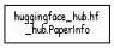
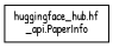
  digraph {
    rankdir=LR
    fontname="Patrick Hand"
-   n1 [color=black fillcolor=white fontname="Patrick Hand" fontsize=10 height=0.2 label="huggingface_hub.hf\l_hub.PaperInfo" shape=record style=filled width=0.4]
+   n1 [color=black fillcolor=white fontname="Patrick Hand" fontsize=10 height=0.2 label="huggingface_hub.hf\l_api.PaperInfo" shape=record style=filled width=0.4]
  }
